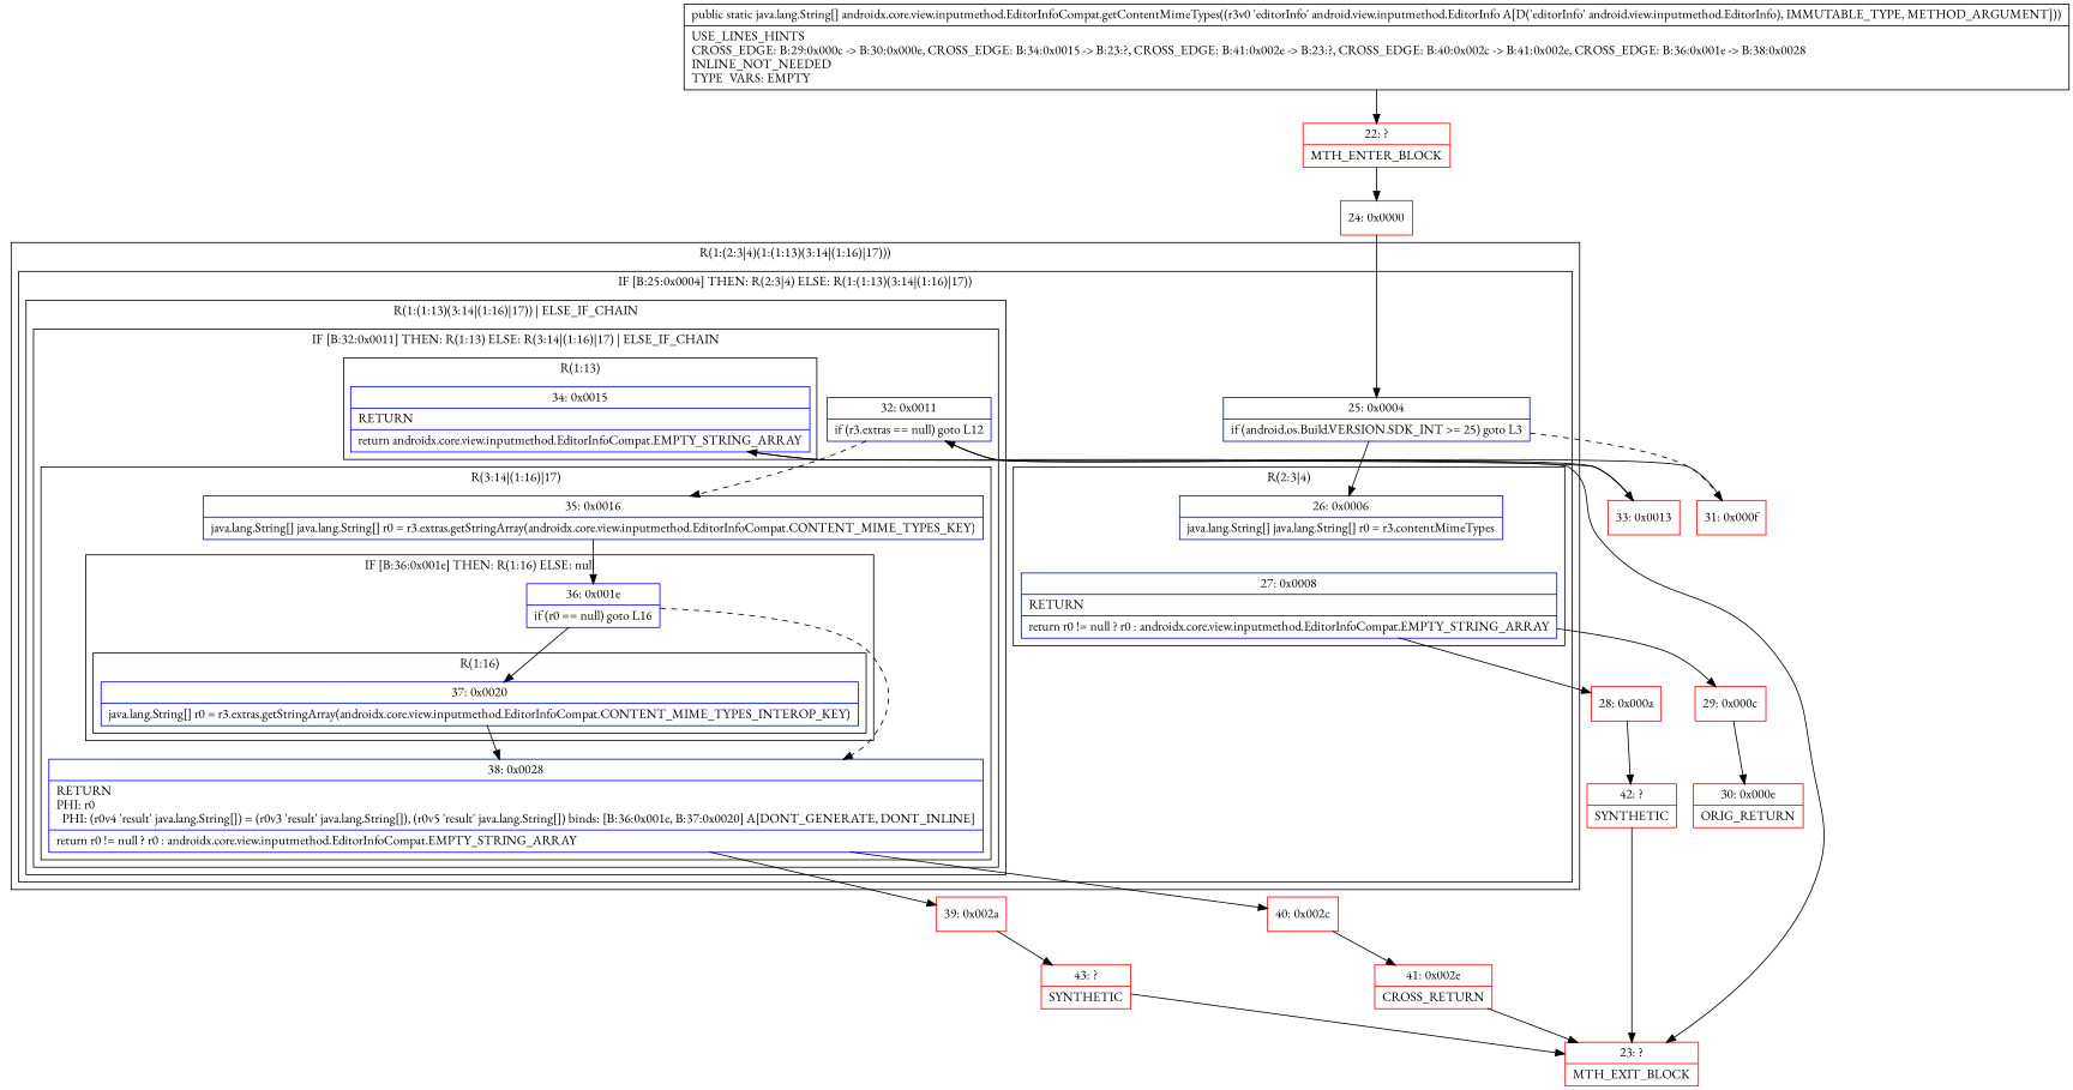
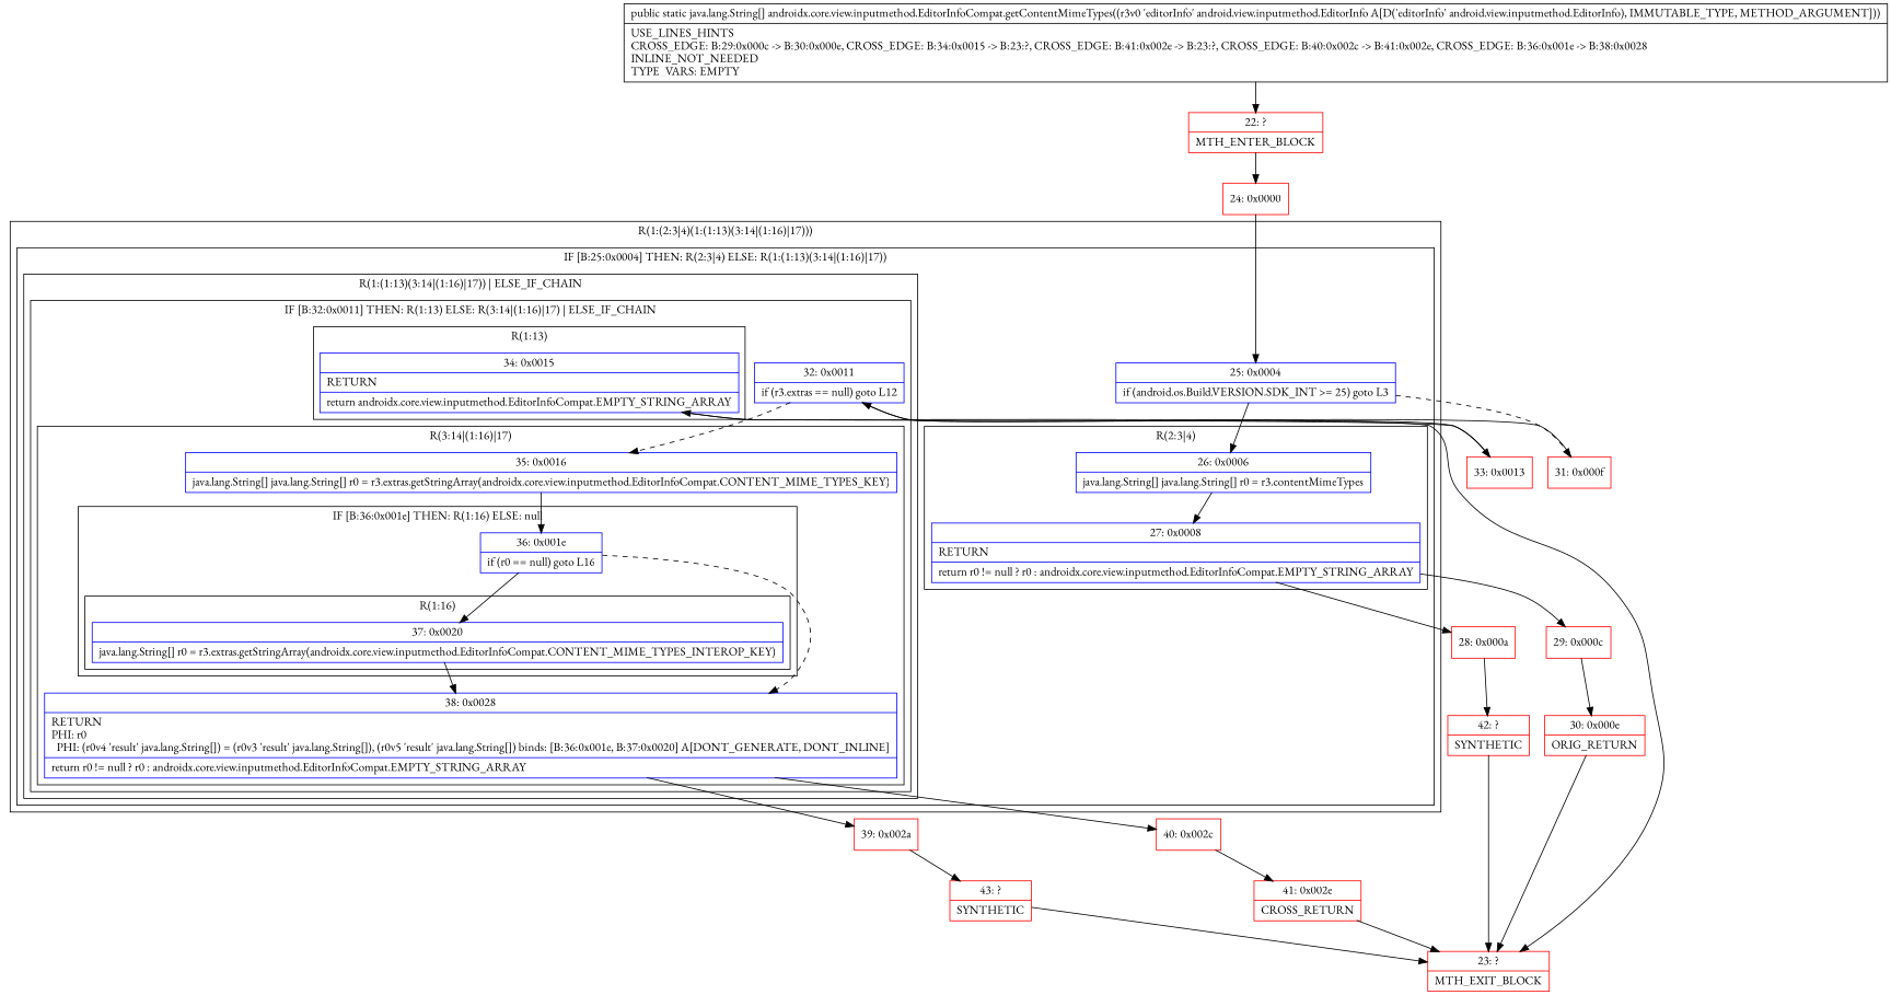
  digraph {
    fontname="EB Garamond"
    node [color=red fontname="EB Garamond" shape=record]
    edge [fontname="EB Garamond"]
    n1 [color=blue label="{26\:\ 0x0006|java.lang.String[] java.lang.String[] r0 = r3.contentMimeTypes\l}"]
    n2 [color=blue label="{27\:\ 0x0008|RETURN\l|return r0 != null ? r0 : androidx.core.view.inputmethod.EditorInfoCompat.EMPTY_STRING_ARRAY\l}"]
    n3 [color=blue label="{34\:\ 0x0015|RETURN\l|return androidx.core.view.inputmethod.EditorInfoCompat.EMPTY_STRING_ARRAY\l}"]
    n4 [color=blue label="{37\:\ 0x0020|java.lang.String[] r0 = r3.extras.getStringArray(androidx.core.view.inputmethod.EditorInfoCompat.CONTENT_MIME_TYPES_INTEROP_KEY)\l}"]
    n5 [color=blue label="{36\:\ 0x001e|if (r0 == null) goto L16\l}"]
    n6 [color=blue label="{35\:\ 0x0016|java.lang.String[] java.lang.String[] r0 = r3.extras.getStringArray(androidx.core.view.inputmethod.EditorInfoCompat.CONTENT_MIME_TYPES_KEY)\l}"]
    n7 [color=blue label="{38\:\ 0x0028|RETURN\lPHI: r0 \l  PHI: (r0v4 'result' java.lang.String[]) = (r0v3 'result' java.lang.String[]), (r0v5 'result' java.lang.String[]) binds: [B:36:0x001e, B:37:0x0020] A[DONT_GENERATE, DONT_INLINE]\l|return r0 != null ? r0 : androidx.core.view.inputmethod.EditorInfoCompat.EMPTY_STRING_ARRAY\l}"]
    n8 [color=blue label="{32\:\ 0x0011|if (r3.extras == null) goto L12\l}"]
    n9 [color=blue label="{25\:\ 0x0004|if (android.os.Build.VERSION.SDK_INT \>= 25) goto L3\l}"]
    n10 [label="{28\:\ 0x000a}"]
    n11 [label="{29\:\ 0x000c}"]
    n12 [label="{23\:\ ?|MTH_EXIT_BLOCK\l}"]
    n13 [label="{39\:\ 0x002a}"]
    n14 [label="{40\:\ 0x002c}"]
    n15 [label="{33\:\ 0x0013}"]
    n16 [label="{31\:\ 0x000f}"]
    n17 [label="{42\:\ ?|SYNTHETIC\l}"]
    n18 [label="{30\:\ 0x000e|ORIG_RETURN\l}"]
    n19 [label="{43\:\ ?|SYNTHETIC\l}"]
    n20 [label="{41\:\ 0x002e|CROSS_RETURN\l}"]
    n21 [label="{22\:\ ?|MTH_ENTER_BLOCK\l}"]
    n22 [label="{24\:\ 0x0000}"]
    n23 [label="{public static java.lang.String[] androidx.core.view.inputmethod.EditorInfoCompat.getContentMimeTypes((r3v0 'editorInfo' android.view.inputmethod.EditorInfo A[D('editorInfo' android.view.inputmethod.EditorInfo), IMMUTABLE_TYPE, METHOD_ARGUMENT]))  | USE_LINES_HINTS\lCROSS_EDGE: B:29:0x000c \-\> B:30:0x000e, CROSS_EDGE: B:34:0x0015 \-\> B:23:?, CROSS_EDGE: B:41:0x002e \-\> B:23:?, CROSS_EDGE: B:40:0x002c \-\> B:41:0x002e, CROSS_EDGE: B:36:0x001e \-\> B:38:0x0028\lINLINE_NOT_NEEDED\lTYPE_VARS: EMPTY\l}" color=""]
    subgraph cluster_1 {
      label="R(1:(2:3|4)(1:(1:13)(3:14|(1:16)|17)))"
      subgraph cluster_2 {
        label="IF [B:25:0x0004] THEN: R(2:3|4) ELSE: R(1:(1:13)(3:14|(1:16)|17))"
        n9
        subgraph cluster_3 {
          label="R(2:3|4)"
          n1
          n2
        }
        subgraph cluster_4 {
          label="R(1:(1:13)(3:14|(1:16)|17)) | ELSE_IF_CHAIN\l"
          subgraph cluster_5 {
            label="IF [B:32:0x0011] THEN: R(1:13) ELSE: R(3:14|(1:16)|17) | ELSE_IF_CHAIN\l"
            n8
            subgraph cluster_6 {
              label="R(1:13)"
              n3
            }
            subgraph cluster_7 {
              label="R(3:14|(1:16)|17)"
              n6
              n7
              subgraph cluster_8 {
                label="IF [B:36:0x001e] THEN: R(1:16) ELSE: null"
                n5
                subgraph cluster_9 {
                  label="R(1:16)"
                  n4
                }
              }
            }
          }
        }
      }
    }
+   n1 -> n2
    n2 -> n10
    n2 -> n11
    n3 -> n12
    n4 -> n7
    n5 -> n4
    n5 -> n7 [style=dashed]
    n6 -> n5
    n7 -> n13
    n7 -> n14
    n8 -> n6 [style=dashed]
    n8 -> n15
    n9 -> n1
    n9 -> n16 [style=dashed]
    n10 -> n17
    n11 -> n18
    n13 -> n19
    n14 -> n20
    n15 -> n3
    n16 -> n8
    n17 -> n12
+   n18 -> n12
    n19 -> n12
    n20 -> n12
    n21 -> n22
    n22 -> n9
    n23 -> n21
  }
